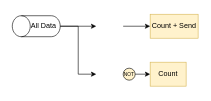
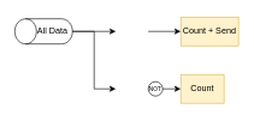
  <mxCell id="0" />
  <mxCell id="1" parent="0" />
  <mxCell id="2" value="All Data" style="shape=cylinder3;whiteSpace=wrap;html=1;boundedLbl=1;backgroundOutline=1;size=15;direction=north;" vertex="1" parent="1"><mxGeometry x="20" y="25.5" width="80" height="35" as="geometry" /></mxCell>
- <mxCell id="3" value="NOT" style="ellipse;whiteSpace=wrap;html=1;aspect=fixed;fontSize=8;fillColor=#fff2cc;" vertex="1" parent="1"><mxGeometry x="205" y="113" width="20" height="20" as="geometry" /></mxCell>
+ <mxCell id="3" value="NOT" style="ellipse;whiteSpace=wrap;html=1;aspect=fixed;fontSize=8;" vertex="1" parent="1"><mxGeometry x="205" y="113" width="20" height="20" as="geometry" /></mxCell>
  <mxCell id="4" value="" style="endArrow=classic;html=1;rounded=0;" edge="1" parent="1" source="2" target="10"><mxGeometry width="50" height="50" relative="1" as="geometry"><mxPoint x="300" y="128" as="sourcePoint" /><mxPoint x="180" y="43" as="targetPoint" /></mxGeometry></mxCell>
  <mxCell id="5" value="" style="endArrow=classic;html=1;rounded=0;" edge="1" parent="1" source="2" target="11"><mxGeometry width="50" height="50" relative="1" as="geometry"><mxPoint x="70" y="53" as="sourcePoint" /><mxPoint x="210" y="53" as="targetPoint" /><Array as="points"><mxPoint x="130" y="43" /><mxPoint x="130" y="123" /></Array></mxGeometry></mxCell>
  <mxCell id="6" value="" style="endArrow=classic;html=1;rounded=0;" edge="1" parent="1" source="3"><mxGeometry width="50" height="50" relative="1" as="geometry"><mxPoint x="230" y="138" as="sourcePoint" /><mxPoint x="250" y="123" as="targetPoint" /></mxGeometry></mxCell>
  <mxCell id="7" value="Count" style="rounded=0;whiteSpace=wrap;html=1;fillColor=#fff2cc;strokeColor=#d6b656;" vertex="1" parent="1"><mxGeometry x="250" y="103" width="60" height="40" as="geometry" /></mxCell>
  <mxCell id="8" value="Count + Send" style="rounded=0;whiteSpace=wrap;html=1;fillColor=#fff2cc;strokeColor=#d6b656;" vertex="1" parent="1"><mxGeometry x="250" y="23" width="80" height="40" as="geometry" /></mxCell>
  <mxCell id="9" value="" style="endArrow=classic;html=1;rounded=0;" edge="1" parent="1" source="10" target="8"><mxGeometry width="50" height="50" relative="1" as="geometry"><mxPoint x="225" y="43" as="sourcePoint" /><mxPoint x="380" y="53" as="targetPoint" /></mxGeometry></mxCell>
  <mxCell id="10" value="" style="shape=image;html=1;verticalAlign=top;verticalLabelPosition=bottom;labelBackgroundColor=#ffffff;imageAspect=0;aspect=fixed;image=https://cdn0.iconfinder.com/data/icons/small-n-flat/24/678118-filter-128.png;direction=north;" vertex="1" parent="1"><mxGeometry x="160" y="20.5" width="45" height="45" as="geometry" /></mxCell>
  <mxCell id="11" value="" style="shape=image;html=1;verticalAlign=top;verticalLabelPosition=bottom;labelBackgroundColor=#ffffff;imageAspect=0;aspect=fixed;image=https://cdn0.iconfinder.com/data/icons/small-n-flat/24/678118-filter-128.png;direction=north;" vertex="1" parent="1"><mxGeometry x="160" y="100.5" width="45" height="45" as="geometry" /></mxCell>
